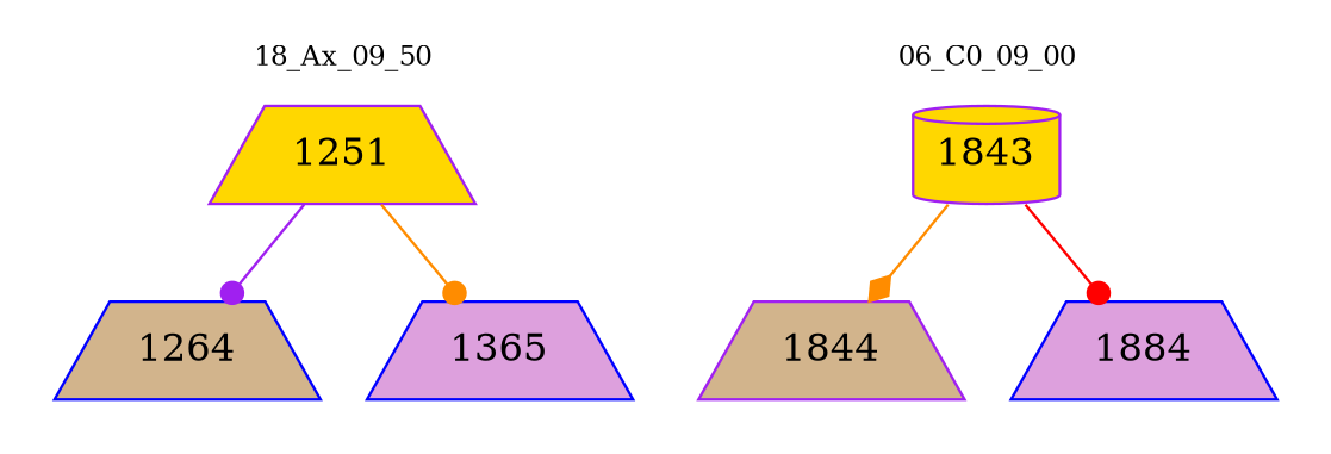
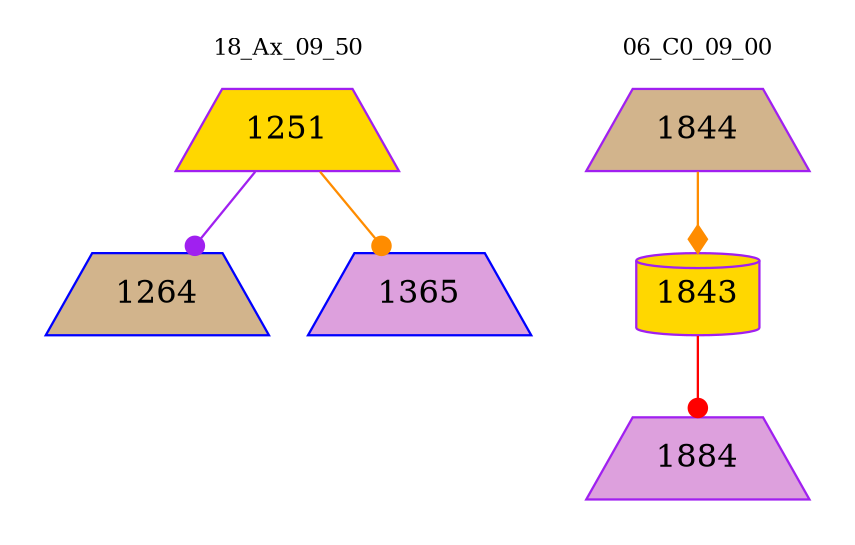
  digraph {
    node [color=purple fillcolor=gold shape=trapezium style=filled]
    edge [arrowhead=dot color=darkorange]
    n1 [label=1251]
    n2 [color=blue fillcolor=tan label=1264]
    n3 [color=blue fillcolor=plum label=1365]
    n4 [label=1843 shape=cylinder]
    n5 [fillcolor=tan label=1844]
-   n6 [color=blue fillcolor=plum label=1884]
+   n6 [fillcolor=plum label=1884]
    subgraph cluster_1 {
      color=white
      fontsize=10
      label="18_Ax_09_50"
      n1
      n2
      n3
    }
    subgraph cluster_2 {
      color=white
      fontsize=10
      label="06_C0_09_00"
      n4
      n5
      n6
    }
    n1 -> n2 [color=purple]
    n1 -> n3
-   n4 -> n5 [arrowhead=diamond]
+   n5 -> n4 [arrowhead=diamond]
    n4 -> n6 [color=red]
  }
